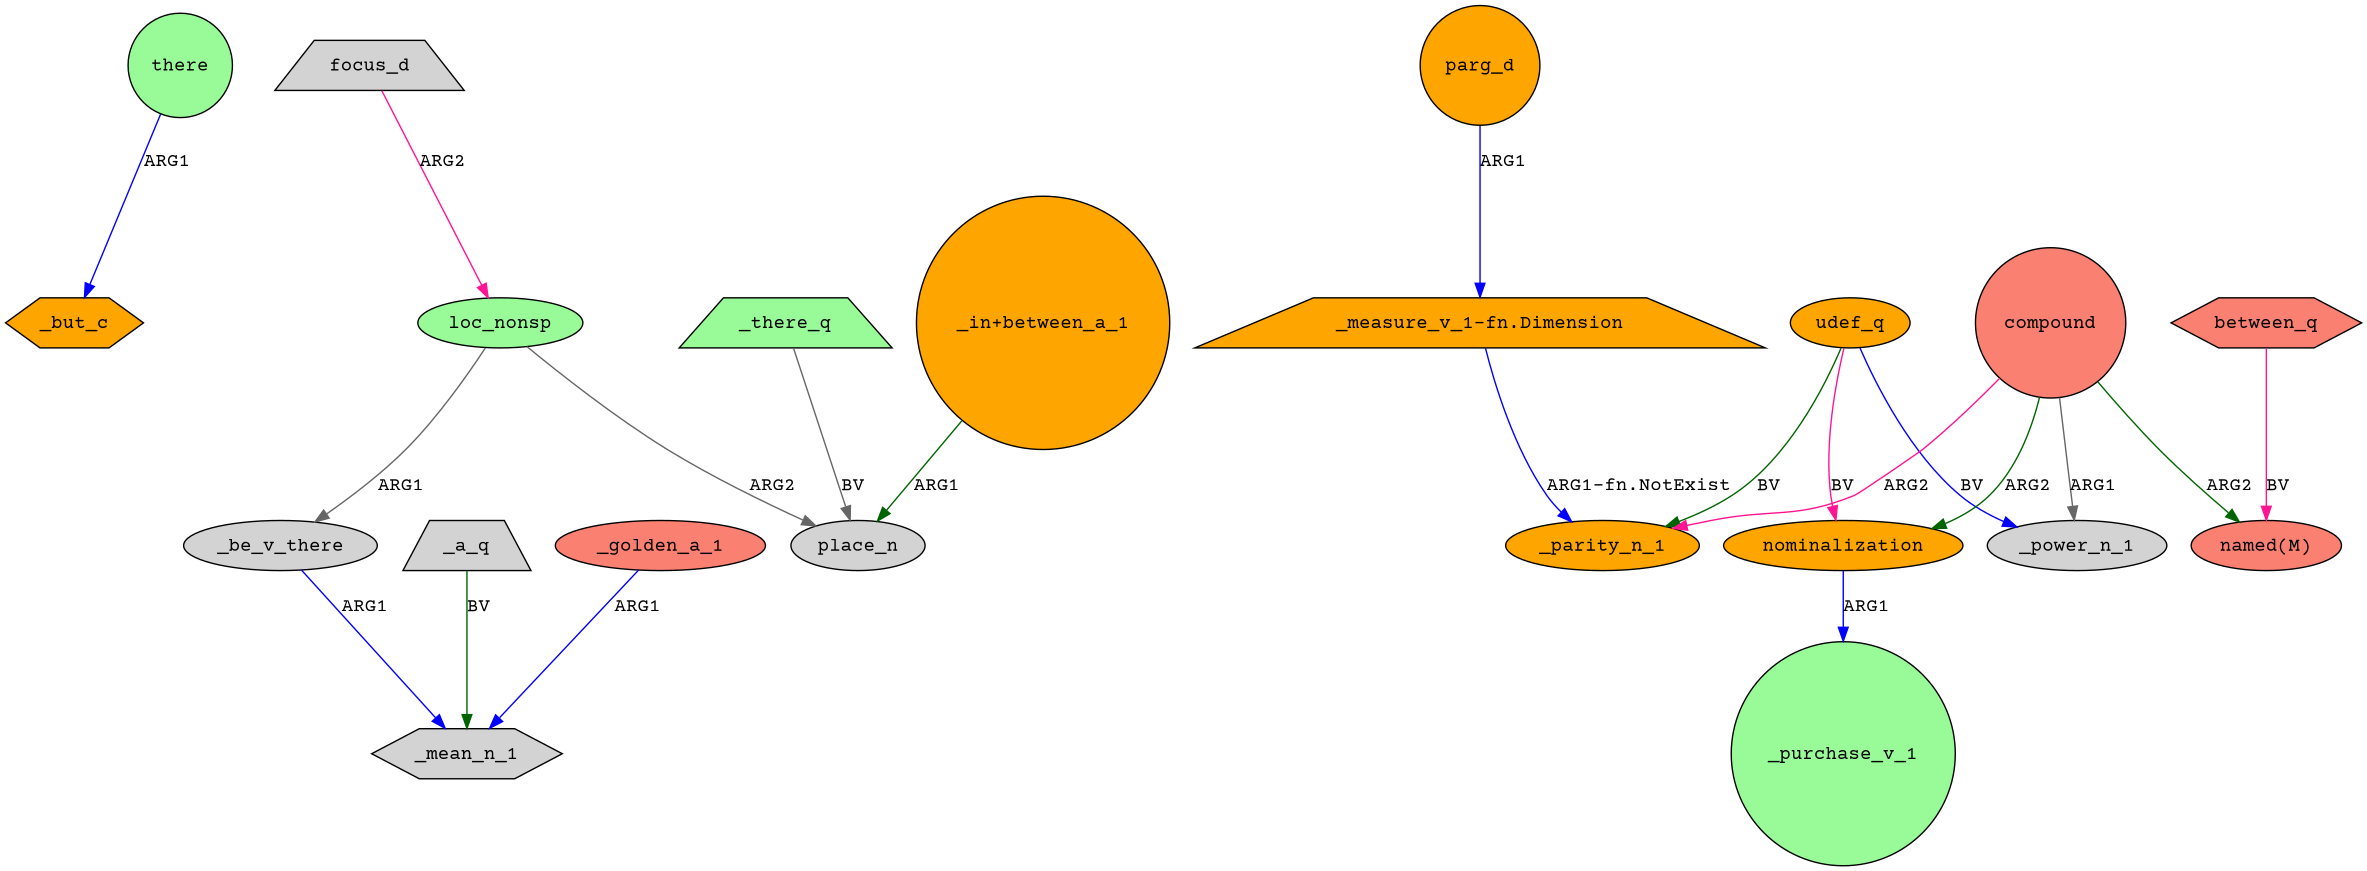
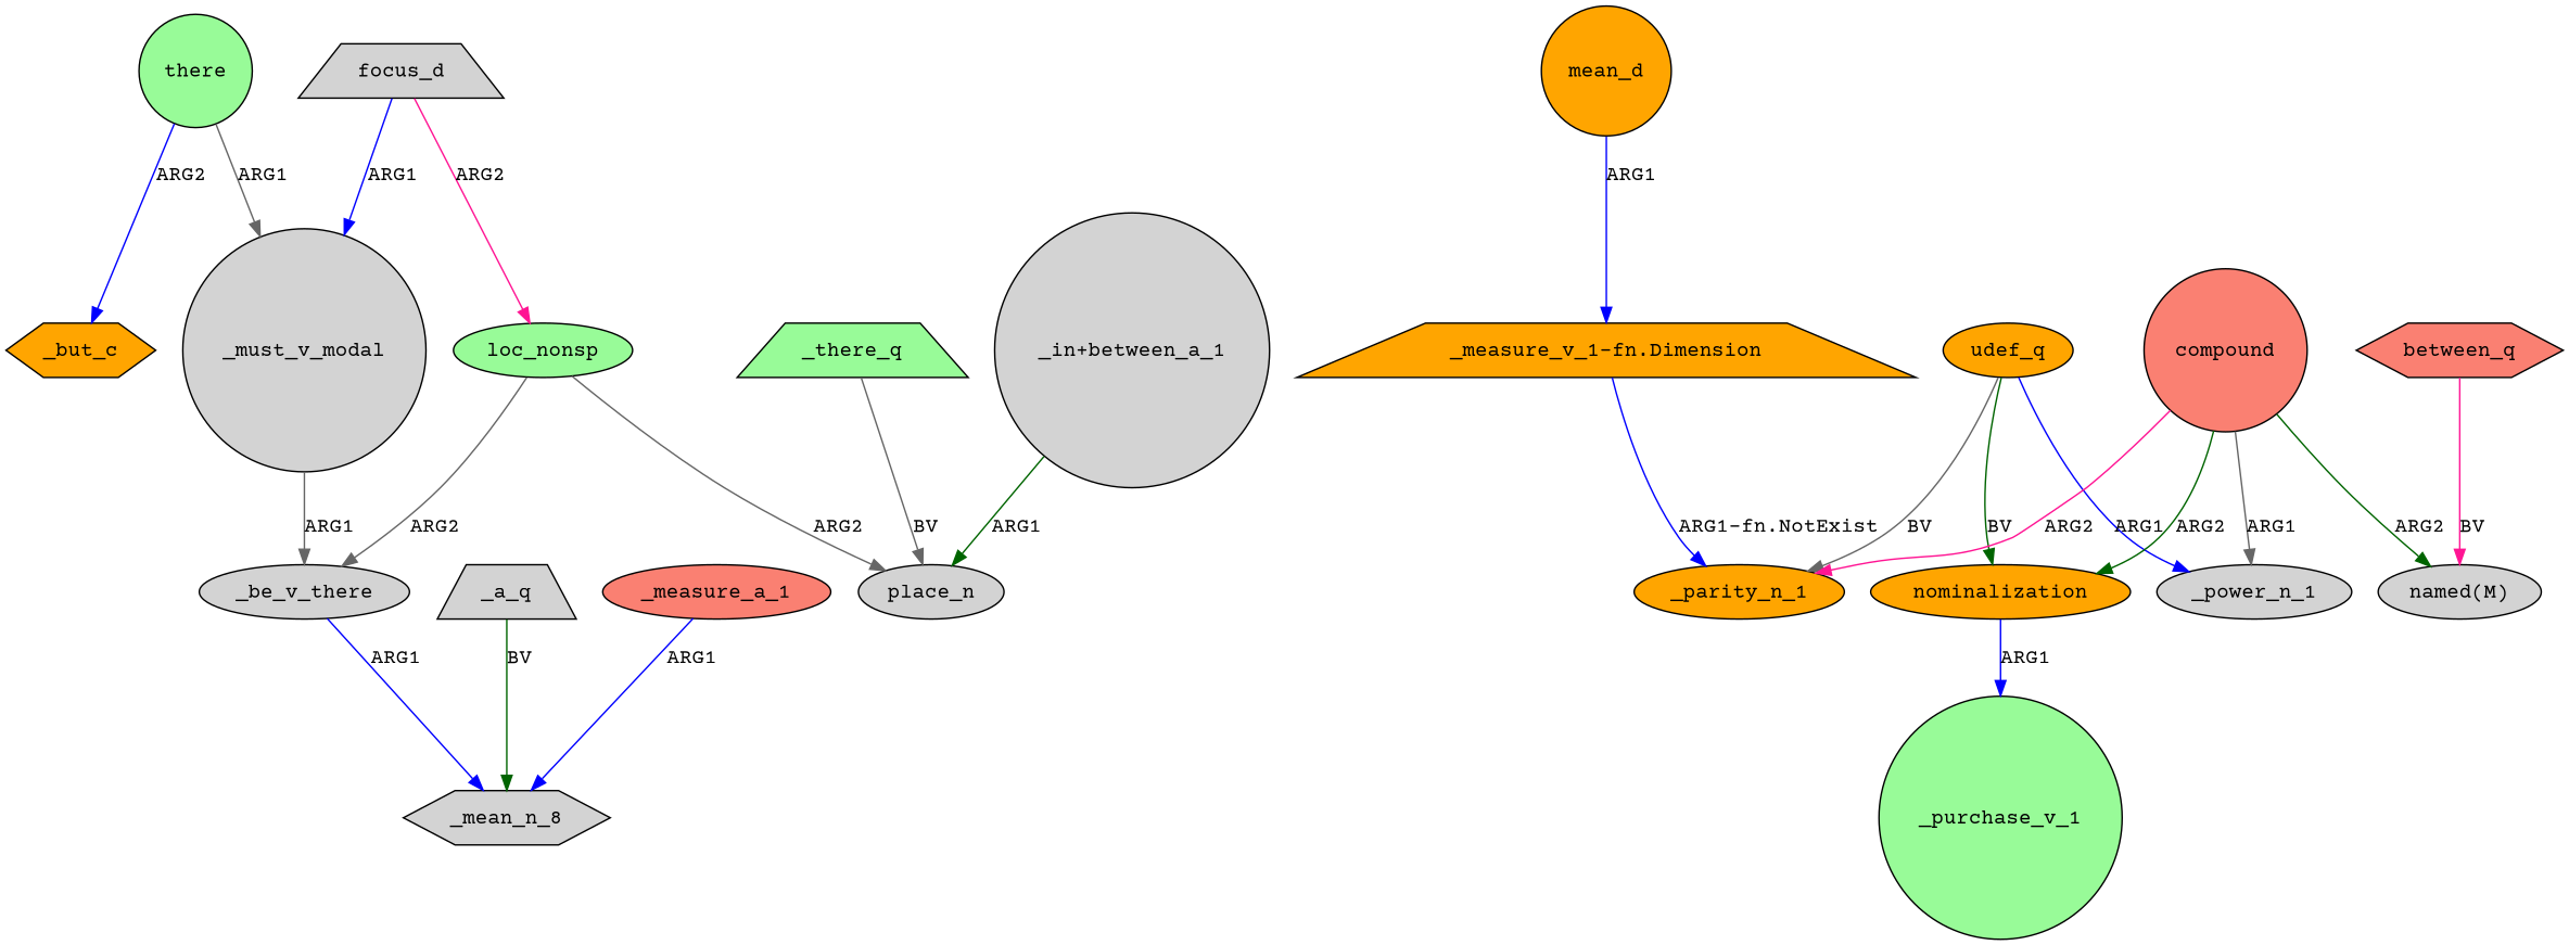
  digraph {
    fontname="Courier Prime"
    node [fillcolor=lightgrey fontname="Courier Prime" shape=ellipse style=filled]
    edge [color=blue fontname="Courier Prime"]
    n1 [fillcolor=palegreen label=there shape=circle]
    _but_c [fillcolor=orange shape=hexagon]
+   _must_v_modal [shape=circle]
    _be_v_there
    focus_d [shape=trapezium]
    loc_nonsp [fillcolor=palegreen]
    place_n
-   _mean_n_1 [shape=hexagon]
+   _mean_n_1 [shape=hexagon label=_mean_n_8]
    "_measure_v_1-fn.Dimension" [fillcolor=orange shape=trapezium]
    _parity_n_1 [fillcolor=orange]
-   parg_d [fillcolor=orange shape=circle]
+   parg_d [fillcolor=orange shape=circle label=mean_d]
    _a_q [shape=trapezium]
-   _golden_a_1 [fillcolor=salmon]
+   _golden_a_1 [fillcolor=salmon label=_measure_a_1]
    udef_q [fillcolor=orange]
    nominalization [fillcolor=orange]
    _power_n_1
    _purchase_v_1 [fillcolor=palegreen shape=circle]
    compound [fillcolor=salmon shape=circle]
-   "named(M)" [fillcolor=salmon]
+   "named(M)"
    n20 [fillcolor=salmon label=between_q shape=hexagon]
    n21 [fillcolor=palegreen label=_there_q shape=trapezium]
-   "_in+between_a_1" [fillcolor=orange shape=circle]
-   n1 -> _but_c [label=ARG1]
+   "_in+between_a_1" [shape=circle]
+   n1 -> _but_c [label=ARG2]
+   n1 -> _must_v_modal [color=gray40 label=ARG1]
+   _must_v_modal -> _be_v_there [color=gray40 label=ARG1]
    _be_v_there -> _mean_n_1 [label=ARG1]
+   focus_d -> _must_v_modal [label=ARG1]
    focus_d -> loc_nonsp [color=deeppink label=ARG2]
-   loc_nonsp -> _be_v_there [color=gray40 label=ARG1]
+   loc_nonsp -> _be_v_there [color=gray40 label=ARG2]
    loc_nonsp -> place_n [color=gray40 label=ARG2]
    "_measure_v_1-fn.Dimension" -> _parity_n_1 [label="ARG1-fn.NotExist"]
    parg_d -> "_measure_v_1-fn.Dimension" [label=ARG1]
    _a_q -> _mean_n_1 [color=darkgreen label=BV]
    _golden_a_1 -> _mean_n_1 [label=ARG1]
-   udef_q -> _parity_n_1 [color=darkgreen label=BV]
-   udef_q -> nominalization [color=deeppink label=BV]
-   udef_q -> _power_n_1 [label=BV]
+   udef_q -> _parity_n_1 [color=gray40 label=BV]
+   udef_q -> nominalization [color=darkgreen label=BV]
+   udef_q -> _power_n_1 [label=ARG1]
    nominalization -> _purchase_v_1 [label=ARG1]
    compound -> _parity_n_1 [color=deeppink label=ARG2]
    compound -> nominalization [color=darkgreen label=ARG2]
    compound -> _power_n_1 [color=gray40 label=ARG1]
    compound -> "named(M)" [color=darkgreen label=ARG2]
    n20 -> "named(M)" [color=deeppink label=BV]
    n21 -> place_n [color=gray40 label=BV]
    "_in+between_a_1" -> place_n [color=darkgreen label=ARG1]
  }
